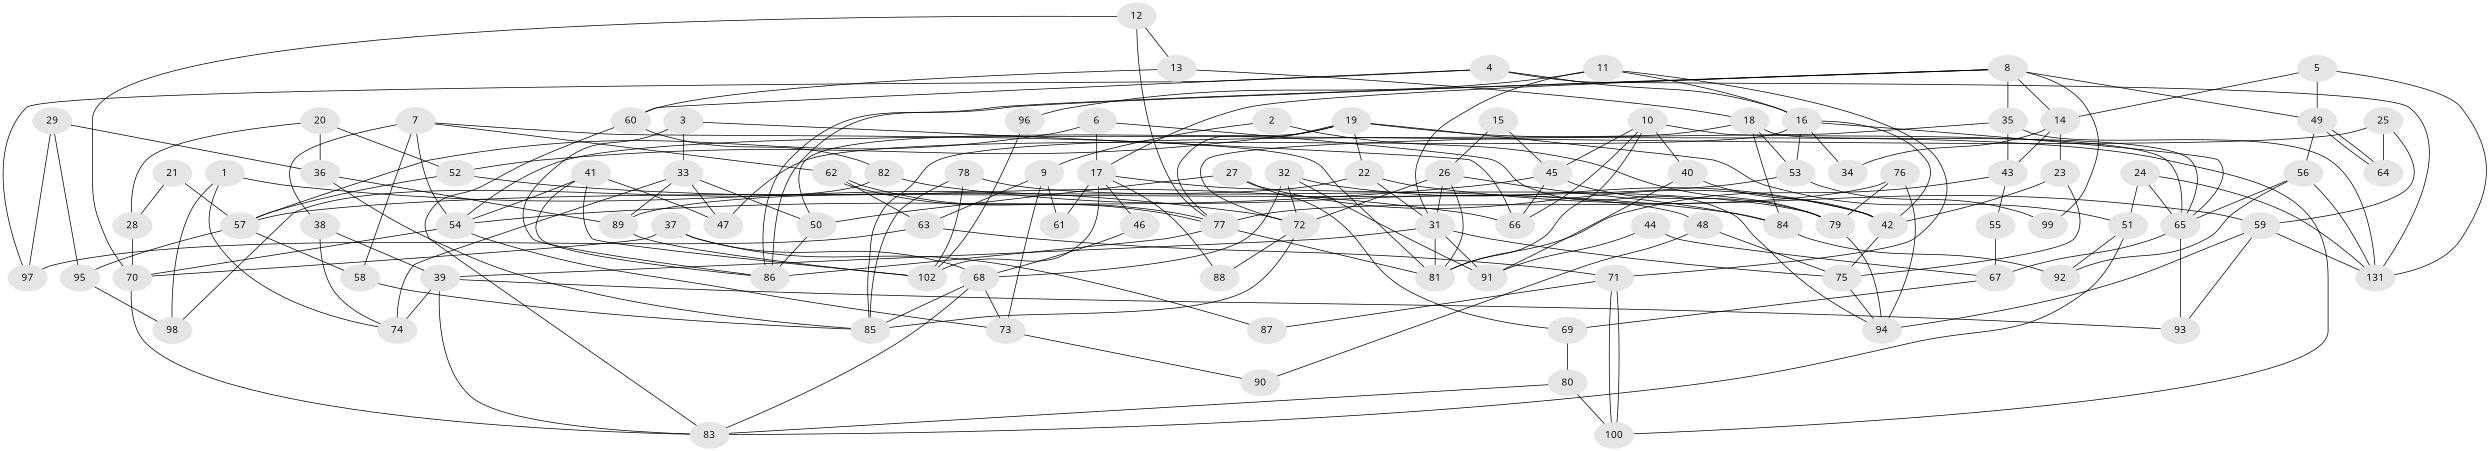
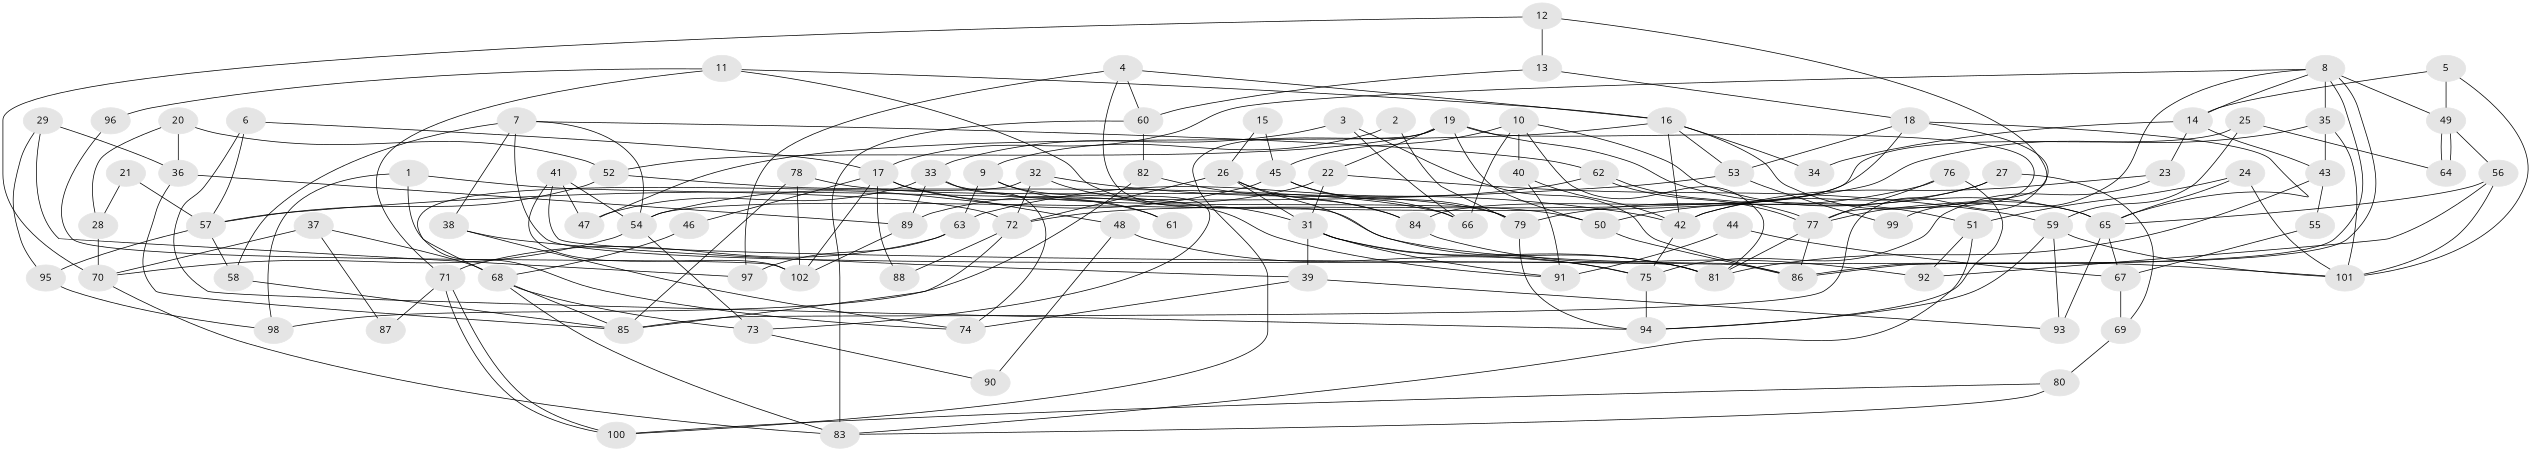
  graph {
    fontname="Open Sans"
    node [color=gray90 fontname="Open Sans" style=filled]
    edge [fontname="Open Sans"]
    1
    72
    74
    98
    88
    85
    2
    9
    79
    61
    63
    73
    94
    3
    33
    66
    86
    47
    50
    89
    4
    16
    60
    97
-   101 [label=131]
+   101
    65
    34
    42
    53
    83
    82
    5
    14
    49
    23
    43
    64
    56
    6
    17
    57
    46
    48
    102
    58
    95
    7
    38
    54
    62
    81
    39
    70
    77
    8
    35
    99
    71
    90
    10
    40
    45
    91
    93
    67
    11
    31
    96
    75
    100
    87
    12
    13
    18
    84
    55
    15
    26
    68
    92
    19
    22
    51
    52
    59
    20
    28
    36
    21
    24
    25
    27
    69
    80
    29
    32
    37
    41
    44
    76
    78
    1 -- 72
    1 -- 74
    1 -- 98
    72 -- 88
    72 -- 85
    2 -- 9
    2 -- 79
    9 -- 61
    9 -- 63
    9 -- 73
    79 -- 94
    63 -- 97
    63 -- 71
    73 -- 90
    3 -- 33
    3 -- 66
    3 -- 86
    33 -- 74
    33 -- 47
    33 -- 50
    33 -- 89
    50 -- 86
    89 -- 102
    4 -- 16
    4 -- 60
    4 -- 97
    4 -- 101
    16 -- 47
    16 -- 65
    16 -- 34
    16 -- 42
    16 -- 53
    60 -- 83
    60 -- 82
    65 -- 93
    65 -- 67
    42 -- 75
    53 -- 57
    53 -- 99
    82 -- 98
    82 -- 84
    5 -- 101
    5 -- 14
    5 -- 49
    14 -- 34
    14 -- 23
    14 -- 43
    49 -- 64
    49 -- 64
    49 -- 56
    23 -- 42
    23 -- 75
    43 -- 81
    43 -- 55
    56 -- 101
    56 -- 65
    56 -- 92
    6 -- 94
    6 -- 17
    6 -- 57
    17 -- 88
    17 -- 61
    17 -- 46
    17 -- 48
    17 -- 102
    57 -- 58
    57 -- 95
    46 -- 68
    48 -- 90
    48 -- 75
    58 -- 85
    95 -- 98
    7 -- 58
    7 -- 38
    7 -- 54
    7 -- 62
    7 -- 81
    38 -- 74
    38 -- 39
    54 -- 73
    54 -- 70
    62 -- 63
    62 -- 77
    62 -- 77
    39 -- 74
-   39 -- 83
    39 -- 93
    70 -- 83
    77 -- 86
    77 -- 81
    8 -- 86
    8 -- 86
    8 -- 14
    8 -- 49
    8 -- 17
    8 -- 35
    8 -- 99
    35 -- 72
    35 -- 101
    35 -- 43
    71 -- 100
    71 -- 100
    71 -- 87
    10 -- 66
    10 -- 65
    10 -- 81
    10 -- 40
    10 -- 45
    40 -- 42
    40 -- 91
    45 -- 79
    45 -- 66
    45 -- 54
    67 -- 69
    11 -- 16
    11 -- 71
    11 -- 31
    11 -- 96
    31 -- 81
    31 -- 39
    31 -- 91
    31 -- 75
    96 -- 102
    75 -- 94
    12 -- 70
    12 -- 77
    12 -- 13
    13 -- 60
    13 -- 18
    18 -- 85
    18 -- 65
    18 -- 53
    18 -- 84
    84 -- 92
    55 -- 67
    15 -- 45
    15 -- 26
    26 -- 72
    26 -- 81
    26 -- 31
    26 -- 84
    68 -- 85
    68 -- 73
    68 -- 83
    19 -- 50
    19 -- 77
    19 -- 100
    19 -- 22
    19 -- 51
    19 -- 52
    22 -- 89
    22 -- 31
    22 -- 59
    51 -- 83
    51 -- 92
    52 -- 66
    52 -- 57
    59 -- 94
    59 -- 101
    59 -- 93
    20 -- 52
    20 -- 28
    20 -- 36
    28 -- 70
    36 -- 85
    36 -- 89
    21 -- 57
    21 -- 28
    24 -- 101
    24 -- 65
    24 -- 51
    25 -- 64
    25 -- 54
    25 -- 59
    27 -- 50
    27 -- 42
    27 -- 69
    69 -- 80
    80 -- 83
    80 -- 100
    29 -- 97
    29 -- 95
    29 -- 36
    32 -- 72
    32 -- 42
    32 -- 91
    32 -- 68
    37 -- 70
    37 -- 87
    37 -- 68
    41 -- 86
    41 -- 47
    41 -- 102
    41 -- 54
    44 -- 91
    44 -- 67
    76 -- 79
    76 -- 94
    76 -- 77
    78 -- 85
    78 -- 79
    78 -- 102
  }
